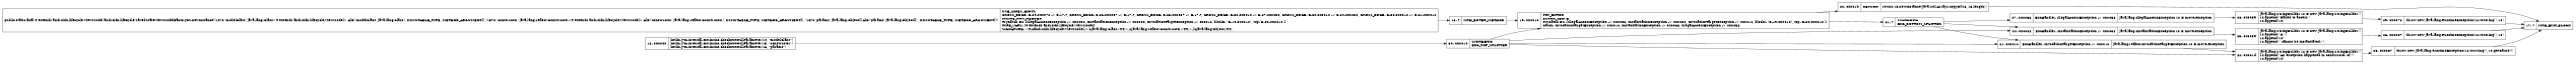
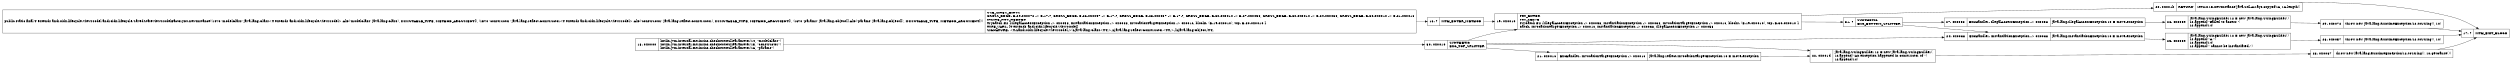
  digraph {
    rankdir=LR
    node [shape=record]
    n1 [label="{16\:\ ?|MTH_ENTER_METHOD\l}"]
-   n2 [label="{19\:\ 0x0010|TRY_ENTER\lBLOCK_LEAVE\lTryCatch #2 \{IllegalAccessException \-\> 0x0058, InstantiationException \-\> 0x0038, InvocationTargetException \-\> 0x001c, blocks: (B:19:0x0010), top: B:30:0x0010 \}\lCatch: InvocationTargetException \-\> 0x001c, InstantiationException \-\> 0x0038, IllegalAccessException \-\> 0x0058\l}"]
+   n2 [label="{19\:\ 0x0010|TRY_ENTER\lTRY_LEAVE\lTryCatch #2 \{IllegalAccessException \-\> 0x0058, InstantiationException \-\> 0x0038, InvocationTargetException \-\> 0x001c, blocks: (B:19:0x0010), top: B:30:0x0010 \}\lCatch: InvocationTargetException \-\> 0x001c, InstantiationException \-\> 0x0038, IllegalAccessException \-\> 0x0058\l}"]
    n3 [label="{18\:\ 0x0000|kotlin.jvm.internal.Intrinsics.checkNotNullParameter(r4, \"modelClass\")\lkotlin.jvm.internal.Intrinsics.checkNotNullParameter(r5, \"constructor\")\lkotlin.jvm.internal.Intrinsics.checkNotNullParameter(r6, \"params\")\l}"]
    n4 [label="{30\:\ 0x0010|SYNTHETIC\lEXC_TOP_SPLITTER\l}"]
    n5 [label="{24\:\ 0x0038|ExcHandler: InstantiationException \-\> 0x0038\l|java.lang.InstantiationException r0 = move\-exception\l}"]
    n6 [label="{21\:\ 0x001c|ExcHandler: InvocationTargetException \-\> 0x001c\l|java.lang.reflect.InvocationTargetException r0 = move\-exception\l}"]
    n7 [label="{22\:\ 0x001d|java.lang.StringBuilder r2 = new java.lang.StringBuilder()\lr2.append(\"An exception happened in constructor of \")\lr2.append(r4)\l}"]
    n8 [label="{20\:\ 0x001b|RETURN\l|return r5.newInstance(java.util.Arrays.copyOf(r6, r6.length))\l}"]
    n9 [label="{31\:\ ?|SYNTHETIC\lEXC_BOTTOM_SPLITTER\l}"]
    n10 [label="{27\:\ 0x0058|ExcHandler: IllegalAccessException \-\> 0x0058\l|java.lang.IllegalAccessException r0 = move\-exception\l}"]
    n11 [label="{28\:\ 0x0059|java.lang.StringBuilder r2 = new java.lang.StringBuilder()\lr2.append(\"Failed to access \")\lr2.append(r4)\l}"]
    n12 [label="{25\:\ 0x0039|java.lang.StringBuilder r2 = new java.lang.StringBuilder()\lr2.append(\"A \")\lr2.append(r4)\lr2.append(\" cannot be instantiated.\")\l}"]
    n13 [label="{17\:\ ?|MTH_EXIT_BLOCK\l}"]
    n14 [label="{29\:\ 0x0072|throw new java.lang.RuntimeException(r2.toString(), r0)\l}"]
    n15 [label="{26\:\ 0x0057|throw new java.lang.RuntimeException(r2.toString(), r0)\l}"]
    n16 [label="{23\:\ 0x0037|throw new java.lang.RuntimeException(r2.toString(), r0.getCause())\l}"]
    n17 [label="{public static final T extends androidx.lifecycle.ViewModel androidx.lifecycle.SavedStateViewModelFactoryKt.newInstance((r4v0 'modelClass' java.lang.Class\<T extends androidx.lifecycle.ViewModel\> A[D('modelClass' java.lang.Class), IMMUTABLE_TYPE, METHOD_ARGUMENT]), (r5v0 'constructor' java.lang.reflect.Constructor\<T extends androidx.lifecycle.ViewModel\> A[D('constructor' java.lang.reflect.Constructor), IMMUTABLE_TYPE, METHOD_ARGUMENT]), (r6v0 'params' java.lang.Object[] A[D('params' java.lang.Object[]), IMMUTABLE_TYPE, METHOD_ARGUMENT]))  | USE_LINES_HINTS\lCROSS_EDGE: B:29:0x0072 \-\> B:17:?, CROSS_EDGE: B:26:0x0057 \-\> B:17:?, CROSS_EDGE: B:23:0x0037 \-\> B:17:?, CROSS_EDGE: B:30:0x0010 \-\> B:27:0x0058, CROSS_EDGE: B:30:0x0010 \-\> B:24:0x0038, CROSS_EDGE: B:30:0x0010 \-\> B:21:0x001c\lINLINE_NOT_NEEDED\lTryCatch #2 \{IllegalAccessException \-\> 0x0058, InstantiationException \-\> 0x0038, InvocationTargetException \-\> 0x001c, blocks: (B:19:0x0010), top: B:30:0x0010 \}\lTYPE_VARS: [T extends androidx.lifecycle.ViewModel]\lSIGNATURE: \<T:Landroidx\/lifecycle\/ViewModel;\>(Ljava\/lang\/Class\<TT;\>;Ljava\/lang\/reflect\/Constructor\<TT;\>;[Ljava\/lang\/Object;)TT;\l}"]
    n1 -> n2
    n2 -> n8
    n2 -> n9
    n3 -> n4
    n4 -> n2
    n4 -> n5
    n4 -> n6
    n4 -> n7
    n5 -> n12
    n6 -> n7
    n7 -> n16
    n8 -> n13
    n9 -> n5
-   n9 -> n6
    n9 -> n10
    n10 -> n11
    n11 -> n14
    n12 -> n15
    n14 -> n13
    n15 -> n13
    n16 -> n13
    n17 -> n1
  }
